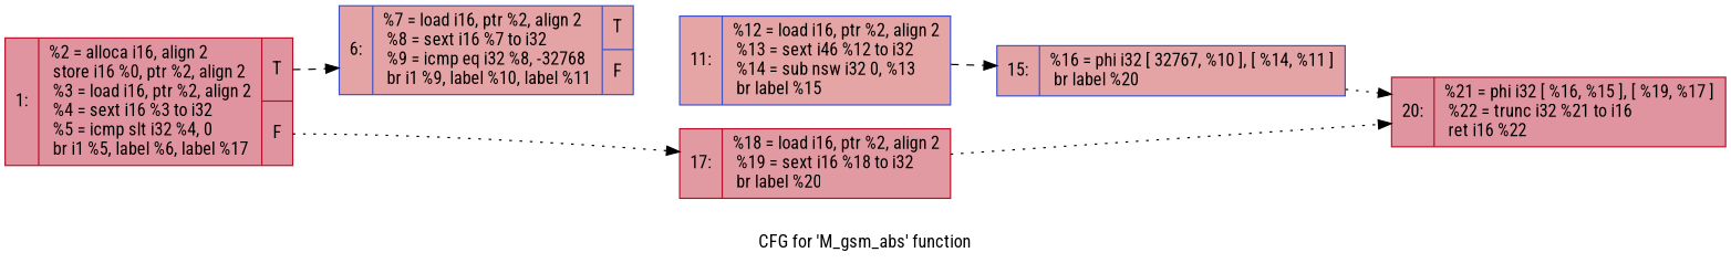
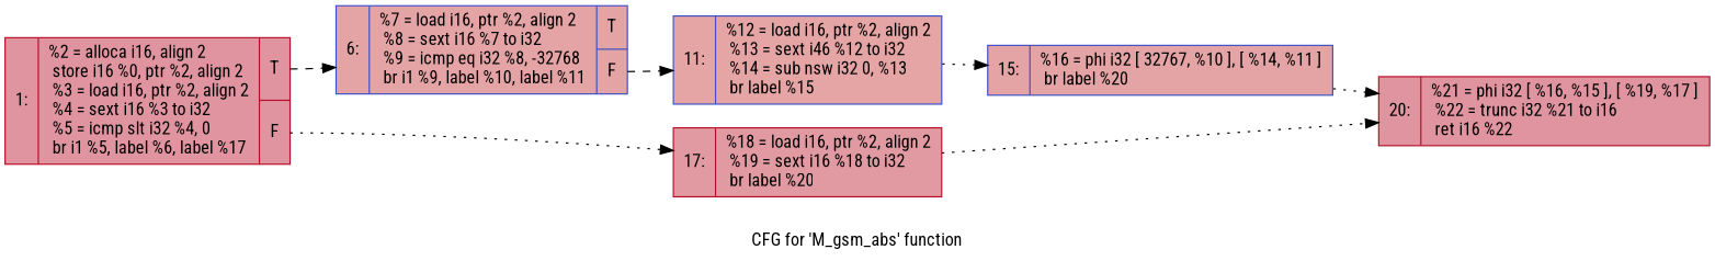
  digraph {
    fontname="Roboto Condensed"
    label="CFG for 'M_gsm_abs' function"
    rankdir=LR
    node [color="#b70d28ff" fillcolor="#b70d2870" fontname="Roboto Condensed" shape=record style=filled]
    edge [fontname="Roboto Condensed" style=dotted]
    n1 [label="{1:\l|  %2 = alloca i16, align 2\l  store i16 %0, ptr %2, align 2\l  %3 = load i16, ptr %2, align 2\l  %4 = sext i16 %3 to i32\l  %5 = icmp slt i32 %4, 0\l  br i1 %5, label %6, label %17\l|{<s0>T|<s1>F}}"]
    n2 [color="#3d50c3ff" fillcolor="#c32e3170" label="{6:\l|  %7 = load i16, ptr %2, align 2\l  %8 = sext i16 %7 to i32\l  %9 = icmp eq i32 %8, -32768\l  br i1 %9, label %10, label %11\l|{<s0>T|<s1>F}}"]
    n3 [fillcolor="#bb1b2c70" label="{17:\l|  %18 = load i16, ptr %2, align 2\l  %19 = sext i16 %18 to i32\l  br label %20\l}"]
    n4 [color="#3d50c3ff" fillcolor="#c5333470" label="{11:\l|  %12 = load i16, ptr %2, align 2\l  %13 = sext i46 %12 to i32\l  %14 = sub nsw i32 0, %13\l  br label %15\l}"]
    n5 [label="{20:\l|  %21 = phi i32 [ %16, %15 ], [ %19, %17 ]\l  %22 = trunc i32 %21 to i16\l  ret i16 %22\l}"]
    n6 [color="#3d50c3ff" fillcolor="#c32e3170" label="{15:\l|  %16 = phi i32 [ 32767, %10 ], [ %14, %11 ]\l  br label %20\l}"]
    n1 -> n2 [style=dashed tailport=s0]
    n1 -> n3 [tailport=s1]
+   n2 -> n4 [style=dashed tailport=s1]
    n3 -> n5
-   n4 -> n6 [style=dashed]
+   n4 -> n6
    n6 -> n5
  }
